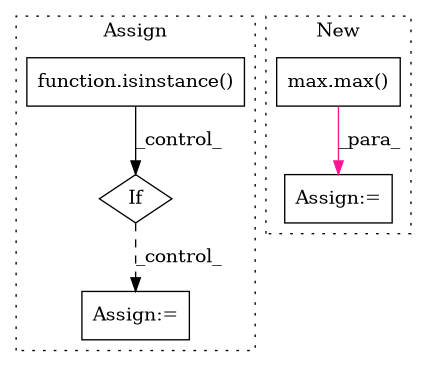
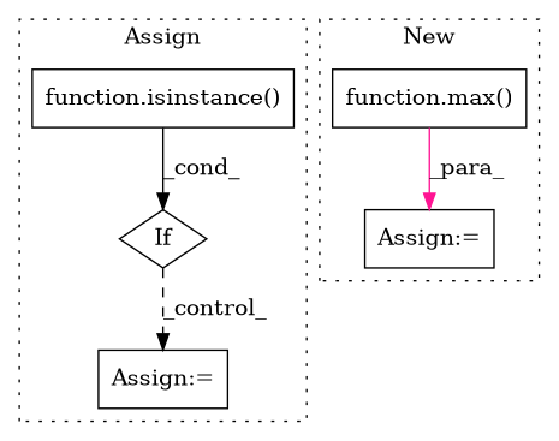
  digraph {
    node [a=75 l=3 shape=box]
    edge [color=black style=solid]
    n1 [l="11,1" label="function.isinstance()" s="7602,7628"]
    n2 [a=96 label=If s=7599 shape=diamond]
    n3 [a=68 label="Assign:=" s=7722]
-   n4 [l="4,1" label="max.max()" s="6466,6487"]
+   n4 [l="4,1" label="function.max()" s="6466,6487"]
    n5 [a=68 label="Assign:=" s=6508]
    subgraph cluster_1 {
      label=Assign
      style=dotted
      n1
      n2
      n3
    }
    subgraph cluster_2 {
      label=New
      style=dotted
      n4
      n5
    }
-   n1 -> n2 [label=_control_]
+   n1 -> n2 [label=_cond_]
    n2 -> n3 [label=_control_ style=dashed]
    n4 -> n5 [color=deeppink label=_para_]
  }
